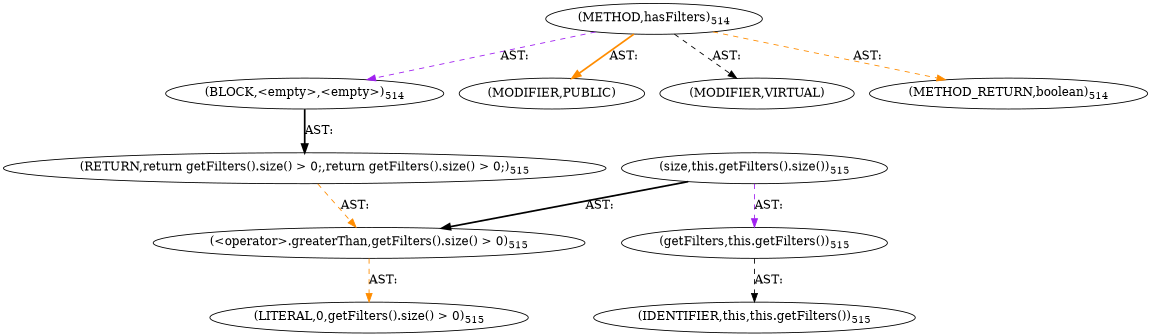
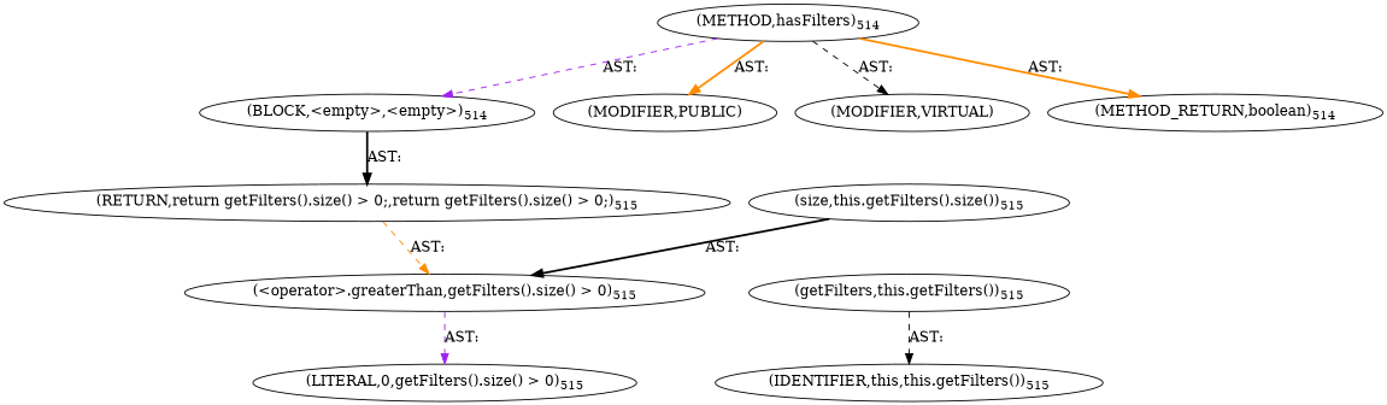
  digraph {
    edge [color=black style=dashed]
    n1 [label=<(METHOD,hasFilters)<SUB>514</SUB>>]
    n2 [label=<(BLOCK,&lt;empty&gt;,&lt;empty&gt;)<SUB>514</SUB>>]
    n3 [label=<(MODIFIER,PUBLIC)>]
    n4 [label=<(MODIFIER,VIRTUAL)>]
    n5 [label=<(METHOD_RETURN,boolean)<SUB>514</SUB>>]
    n6 [label=<(RETURN,return getFilters().size() &gt; 0;,return getFilters().size() &gt; 0;)<SUB>515</SUB>>]
    n7 [label=<(&lt;operator&gt;.greaterThan,getFilters().size() &gt; 0)<SUB>515</SUB>>]
    n8 [label=<(LITERAL,0,getFilters().size() &gt; 0)<SUB>515</SUB>>]
    n9 [label=<(size,this.getFilters().size())<SUB>515</SUB>>]
    n10 [label=<(getFilters,this.getFilters())<SUB>515</SUB>>]
    n11 [label=<(IDENTIFIER,this,this.getFilters())<SUB>515</SUB>>]
    n1 -> n2 [color=purple label="AST: "]
    n1 -> n3 [color=darkorange label="AST: " style=bold]
    n1 -> n4 [label="AST: "]
-   n1 -> n5 [color=darkorange label="AST: "]
+   n1 -> n5 [color=darkorange label="AST: " style=bold]
    n2 -> n6 [label="AST: " style=bold]
    n6 -> n7 [color=darkorange label="AST: "]
-   n7 -> n8 [color=darkorange label="AST: "]
+   n7 -> n8 [color=purple label="AST: "]
    n9 -> n7 [label="AST: " style=bold]
-   n9 -> n10 [color=purple label="AST: "]
    n10 -> n11 [label="AST: "]
  }
